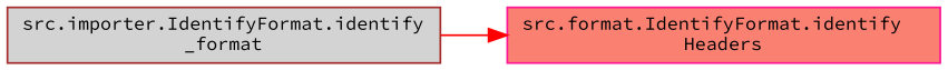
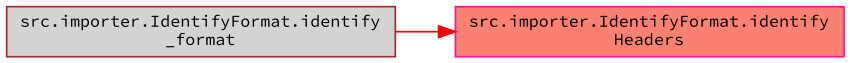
  digraph {
    rankdir=RL
    fontname="Source Code Pro"
    node [fontname="Source Code Pro" fontsize=10 shape=box style=filled]
-   n1 [color=deeppink fillcolor=salmon fontcolor=black height=0.2 label="src.format.IdentifyFormat.identify\lHeaders" width=0.4]
+   n1 [color=deeppink fillcolor=salmon fontcolor=black height=0.2 label="src.importer.IdentifyFormat.identify\lHeaders" width=0.4]
    n2 [color=brown fillcolor=lightgrey height=0.2 label="src.importer.IdentifyFormat.identify\l_format" width=0.4]
    n1 -> n2 [color=red dir=back fontname="Source Code Pro" fontsize=10 labelfontname=Helvetica labelfontsize=10 style=solid]
  }
